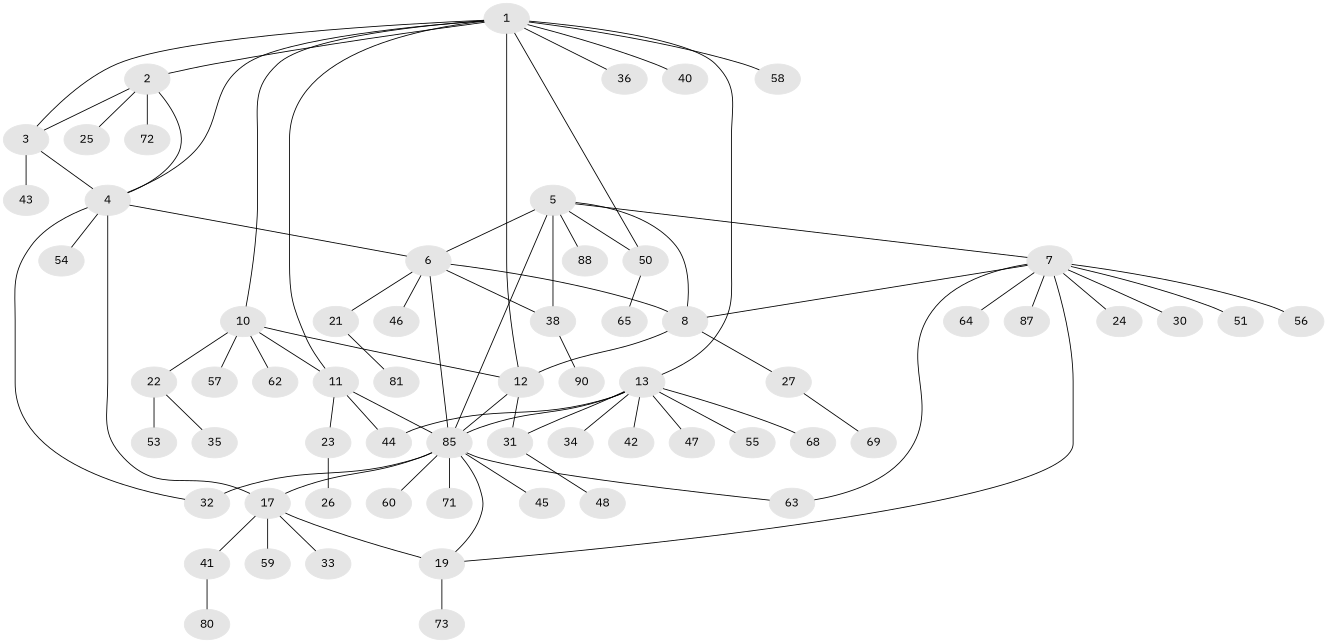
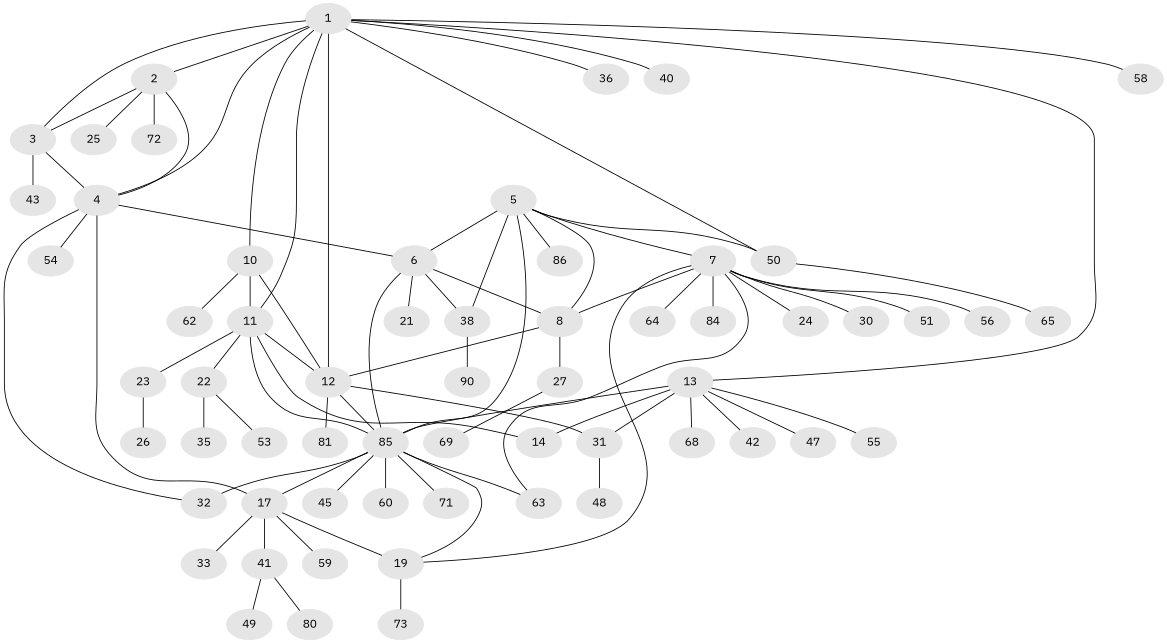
  graph {
    fontname="IBM Plex Sans"
    node [color=gray90 fontname="IBM Plex Sans" style=filled]
    edge [fontname="IBM Plex Sans"]
    1 [super="+9"]
    2
    3
    4
    10
    11
    12 [super="+76+66+61"]
    13 [super="+14+16"]
    36 [super="+52"]
    40
    50
    58
    25
    72
    43
    6 [super="+29+83+78+91+82+70+79"]
    17 [super="+20+28"]
    32 [super="+67+75+85"]
    54
    22
-   57
    62
    n23 [label=85 super="+18"]
    23
-   44 [super="+74"]
+   44 [super="+74" label=14]
    31
-   34
    42
    47
    55
    68
    65
    8
    38
    21
-   46
    19
    33
    41
    59
    5
    7
-   86 [label=88]
+   86
    24
    30
    51
    56
    63
    64
-   84 [label=87]
+   84
    27
    45
    60 [super="+87"]
    71
    90
    81
    73 [super="+88"]
    69
    35
    53
    26
    48
+   49
    80
    1 -- 2
    1 -- 3
    1 -- 4
    1 -- 10
    1 -- 11
    1 -- 12
    1 -- 13
    1 -- 36
    1 -- 40
    1 -- 50
    1 -- 58
    2 -- 3
    2 -- 4
    2 -- 25
    2 -- 72
    3 -- 4
    3 -- 43
    4 -- 6
    4 -- 17
    4 -- 32
    4 -- 54
    10 -- 11
    10 -- 12
-   10 -- 22
-   10 -- 57
+   11 -- 22
    10 -- 62
+   11 -- 12
    11 -- n23
    11 -- 23
    11 -- 44
    12 -- n23
    12 -- 31
    13 -- n23 [weight=3]
    13 -- 44
    13 -- 31
-   13 -- 34
    13 -- 42
    13 -- 47
    13 -- 55
    13 -- 68
    50 -- 65
    6 -- n23
    6 -- 8
    6 -- 38
    6 -- 21
-   6 -- 46
    17 -- 19 [weight=2]
    17 -- 33
    17 -- 41
    17 -- 59
    22 -- 35
    22 -- 53
    n23 -- 17 [weight=2]
    n23 -- 32 [weight=2]
    n23 -- 19
    n23 -- 63
    n23 -- 45
    n23 -- 60
    n23 -- 71
    23 -- 26
    31 -- 48
    8 -- 12
    8 -- 27
    38 -- 90
-   21 -- 81
+   12 -- 81
    19 -- 73
+   41 -- 49
    41 -- 80
    5 -- 50
    5 -- 6
    5 -- n23
    5 -- 8
    5 -- 38
    5 -- 7
    5 -- 86
    7 -- 8
    7 -- 19
    7 -- 24
    7 -- 30
    7 -- 51
    7 -- 56
    7 -- 63
    7 -- 64
    7 -- 84
    27 -- 69
  }
